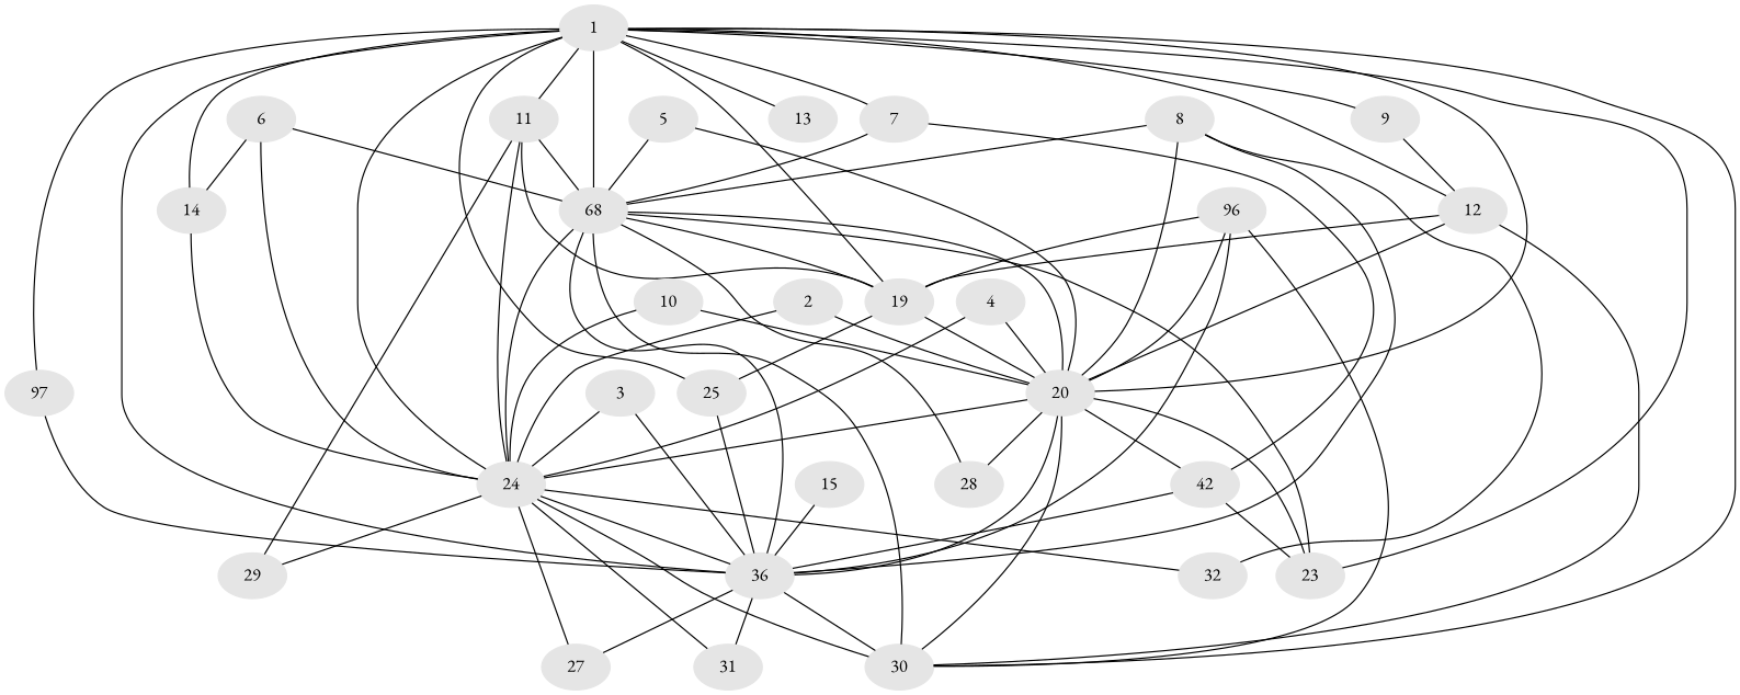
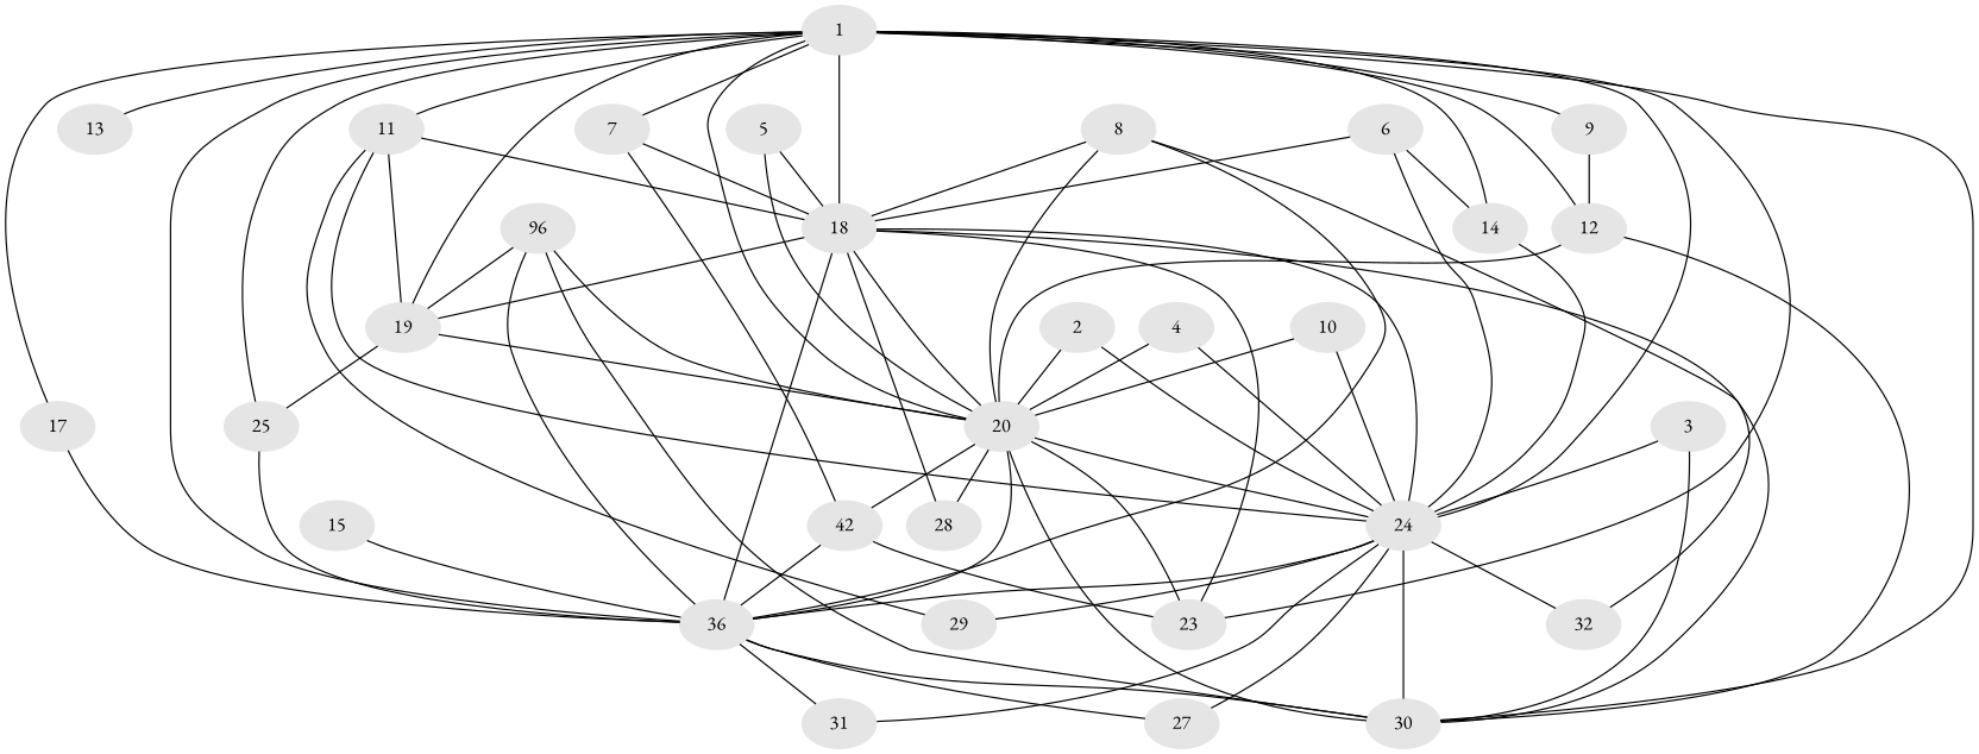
  graph {
    fontname="EB Garamond"
    node [color=gray90 fontname="EB Garamond" style=filled]
    edge [fontname="EB Garamond" weight=1.0]
    1
    7
    9
    11
    12
    13
    14
-   17 [label=97]
-   18 [label=68]
+   17
+   18
    19
    20
    23
    24
    25
    n15 [label=36]
    30
    n17 [label=42]
    29
    28
    32
    27
    31
    2
    3
    4
    5
    6
    8
    10
    15
    n31 [label=96]
    1 -- 7
    1 -- 9
    1 -- 11
    1 -- 12
    1 -- 13
    1 -- 14
    1 -- 17
    1 -- 18 [weight=6.0]
    1 -- 19
    1 -- 20 [weight=3.0]
    1 -- 23
    1 -- 24 [weight=4.0]
    1 -- 25
    1 -- n15 [weight=7.0]
    1 -- 30 [weight=3.0]
    7 -- 18
    7 -- n17
    9 -- 12
    11 -- 18 [weight=2.0]
    11 -- 19
    11 -- 24
    11 -- 29
-   12 -- 19
    12 -- 20
    12 -- 30
    14 -- 24
    17 -- n15
    18 -- 19
    18 -- 20 [weight=2.0]
    18 -- 23
    18 -- 24 [weight=3.0]
    18 -- n15 [weight=4.0]
    18 -- 30 [weight=2.0]
    18 -- 28
    19 -- 20
    19 -- 25
    20 -- 23
    20 -- 24 [weight=2.0]
    20 -- n15 [weight=3.0]
    20 -- 30
    20 -- n17 [weight=2.0]
    20 -- 28
    24 -- n15 [weight=3.0]
    24 -- 30
    24 -- 29
    24 -- 32
    24 -- 27
    24 -- 31
    25 -- n15 [weight=2.0]
    n15 -- 30 [weight=5.0]
    n15 -- 27
    n15 -- 31
    n17 -- 23
    n17 -- n15 [weight=2.0]
    2 -- 20
    2 -- 24
    3 -- 24
-   3 -- n15
+   3 -- 30
    4 -- 20
    4 -- 24
    5 -- 18
    5 -- 20
    6 -- 14
    6 -- 18
    6 -- 24
    8 -- 18
    8 -- 20
    8 -- n15
    8 -- 32
    10 -- 20
    10 -- 24
    15 -- n15
    n31 -- 19
    n31 -- 20
    n31 -- n15
    n31 -- 30
  }
